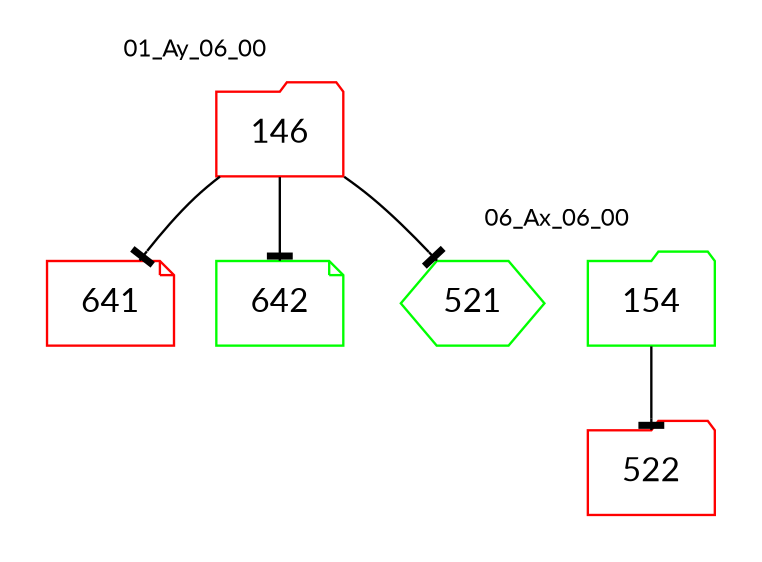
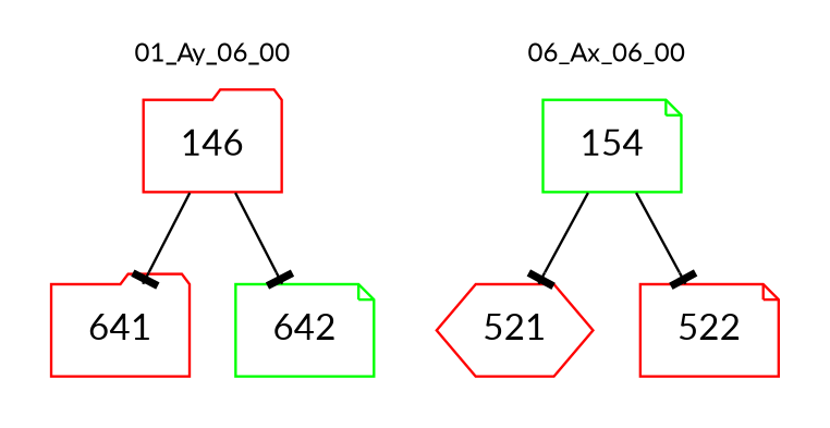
  digraph {
    fontname=Lato
    node [color=red fontname=Lato shape=note]
    edge [arrowhead=tee color=black fontname=Lato]
    n1 [label=146 shape=folder]
-   n2 [label=641]
+   n2 [label=641 shape=folder]
    n3 [color=green label=642]
-   n4 [color=green label=154 shape=folder]
-   n5 [color=green label=521 shape=hexagon]
-   n6 [label=522 shape=folder]
+   n4 [color=green label=154]
+   n5 [label=521 shape=hexagon]
+   n6 [label=522]
    subgraph cluster_1 {
      color=white
      fontsize=10
      label="01_Ay_06_00"
      n1
      n2
      n3
    }
    subgraph cluster_2 {
      color=white
      fontsize=10
      label="06_Ax_06_00"
      n4
      n5
      n6
    }
    n1 -> n2
    n1 -> n3
-   n1 -> n5
+   n4 -> n5
    n4 -> n6
  }
